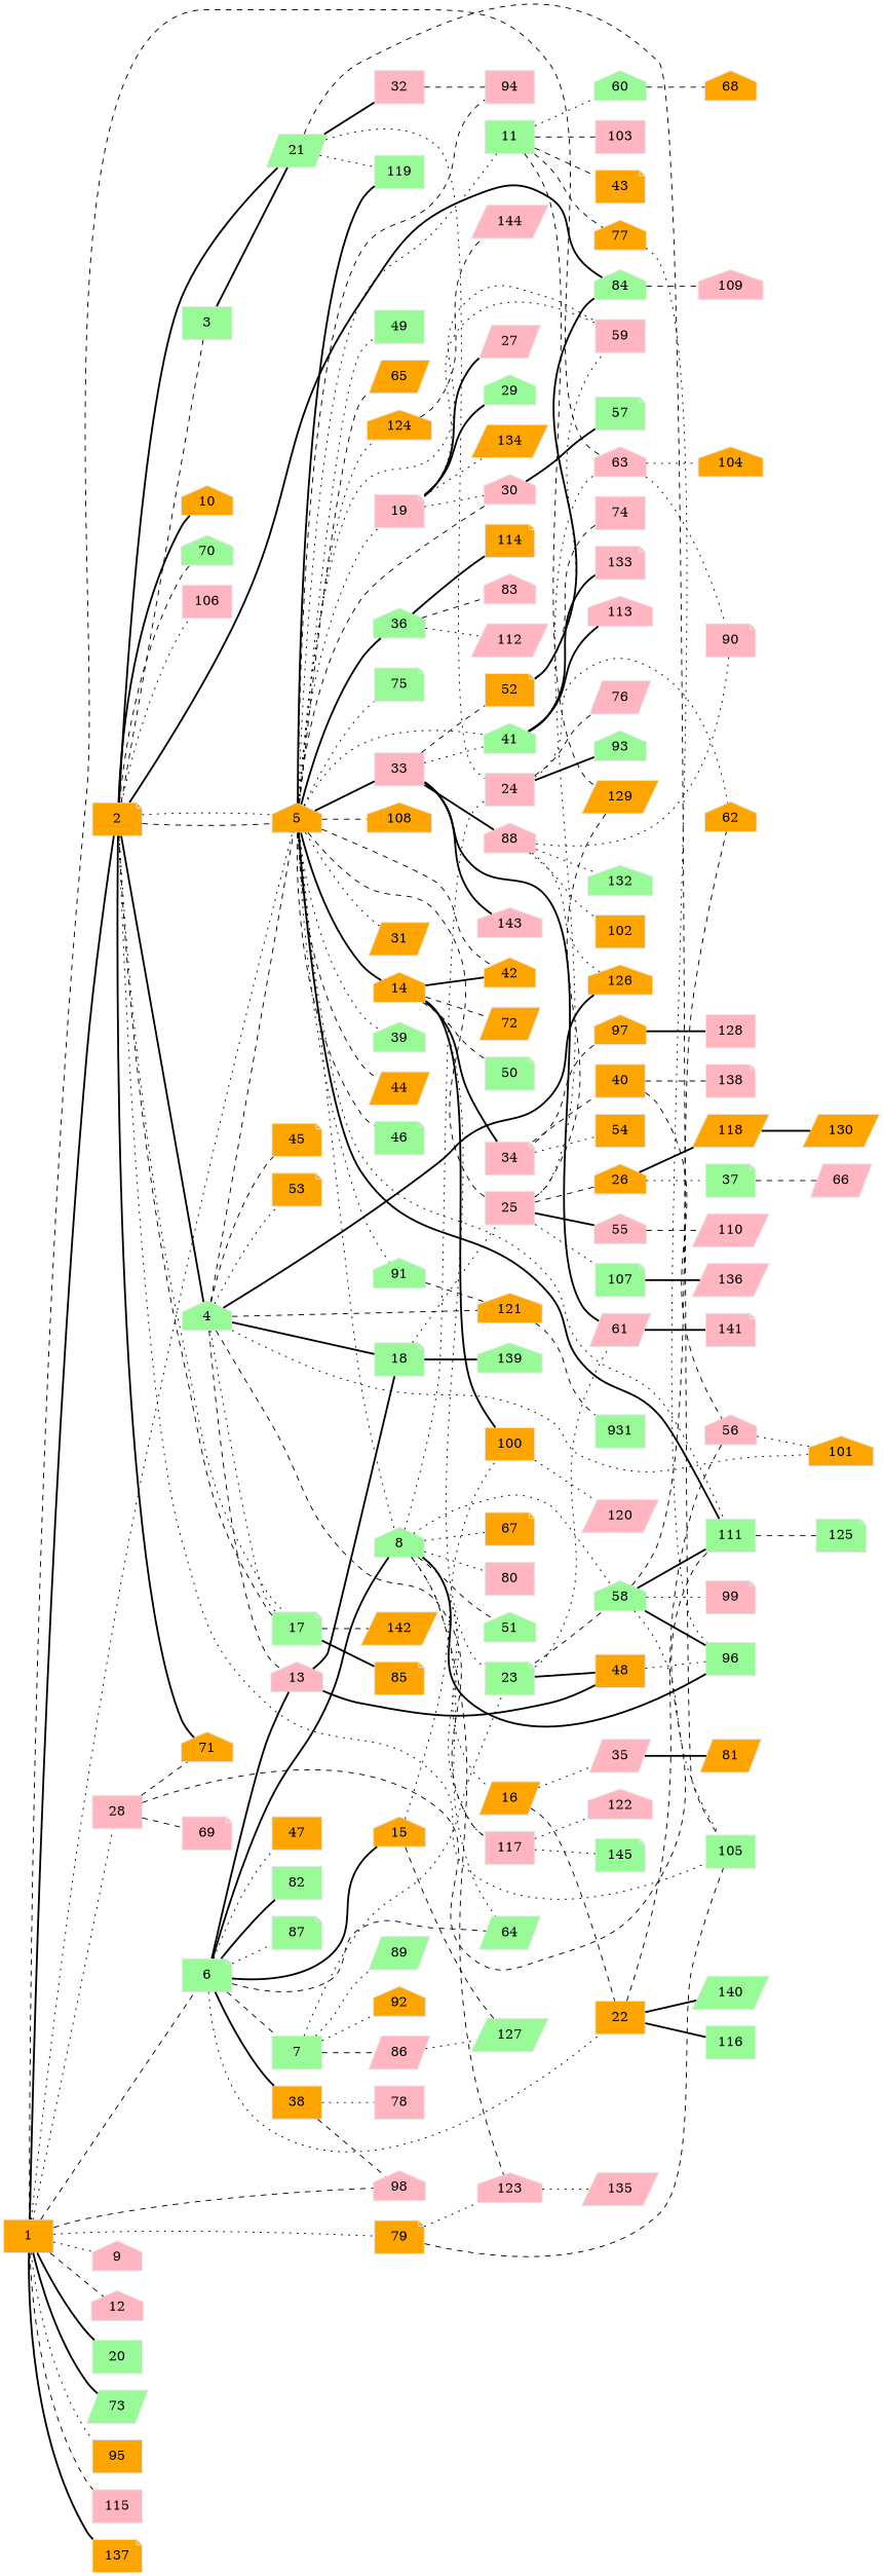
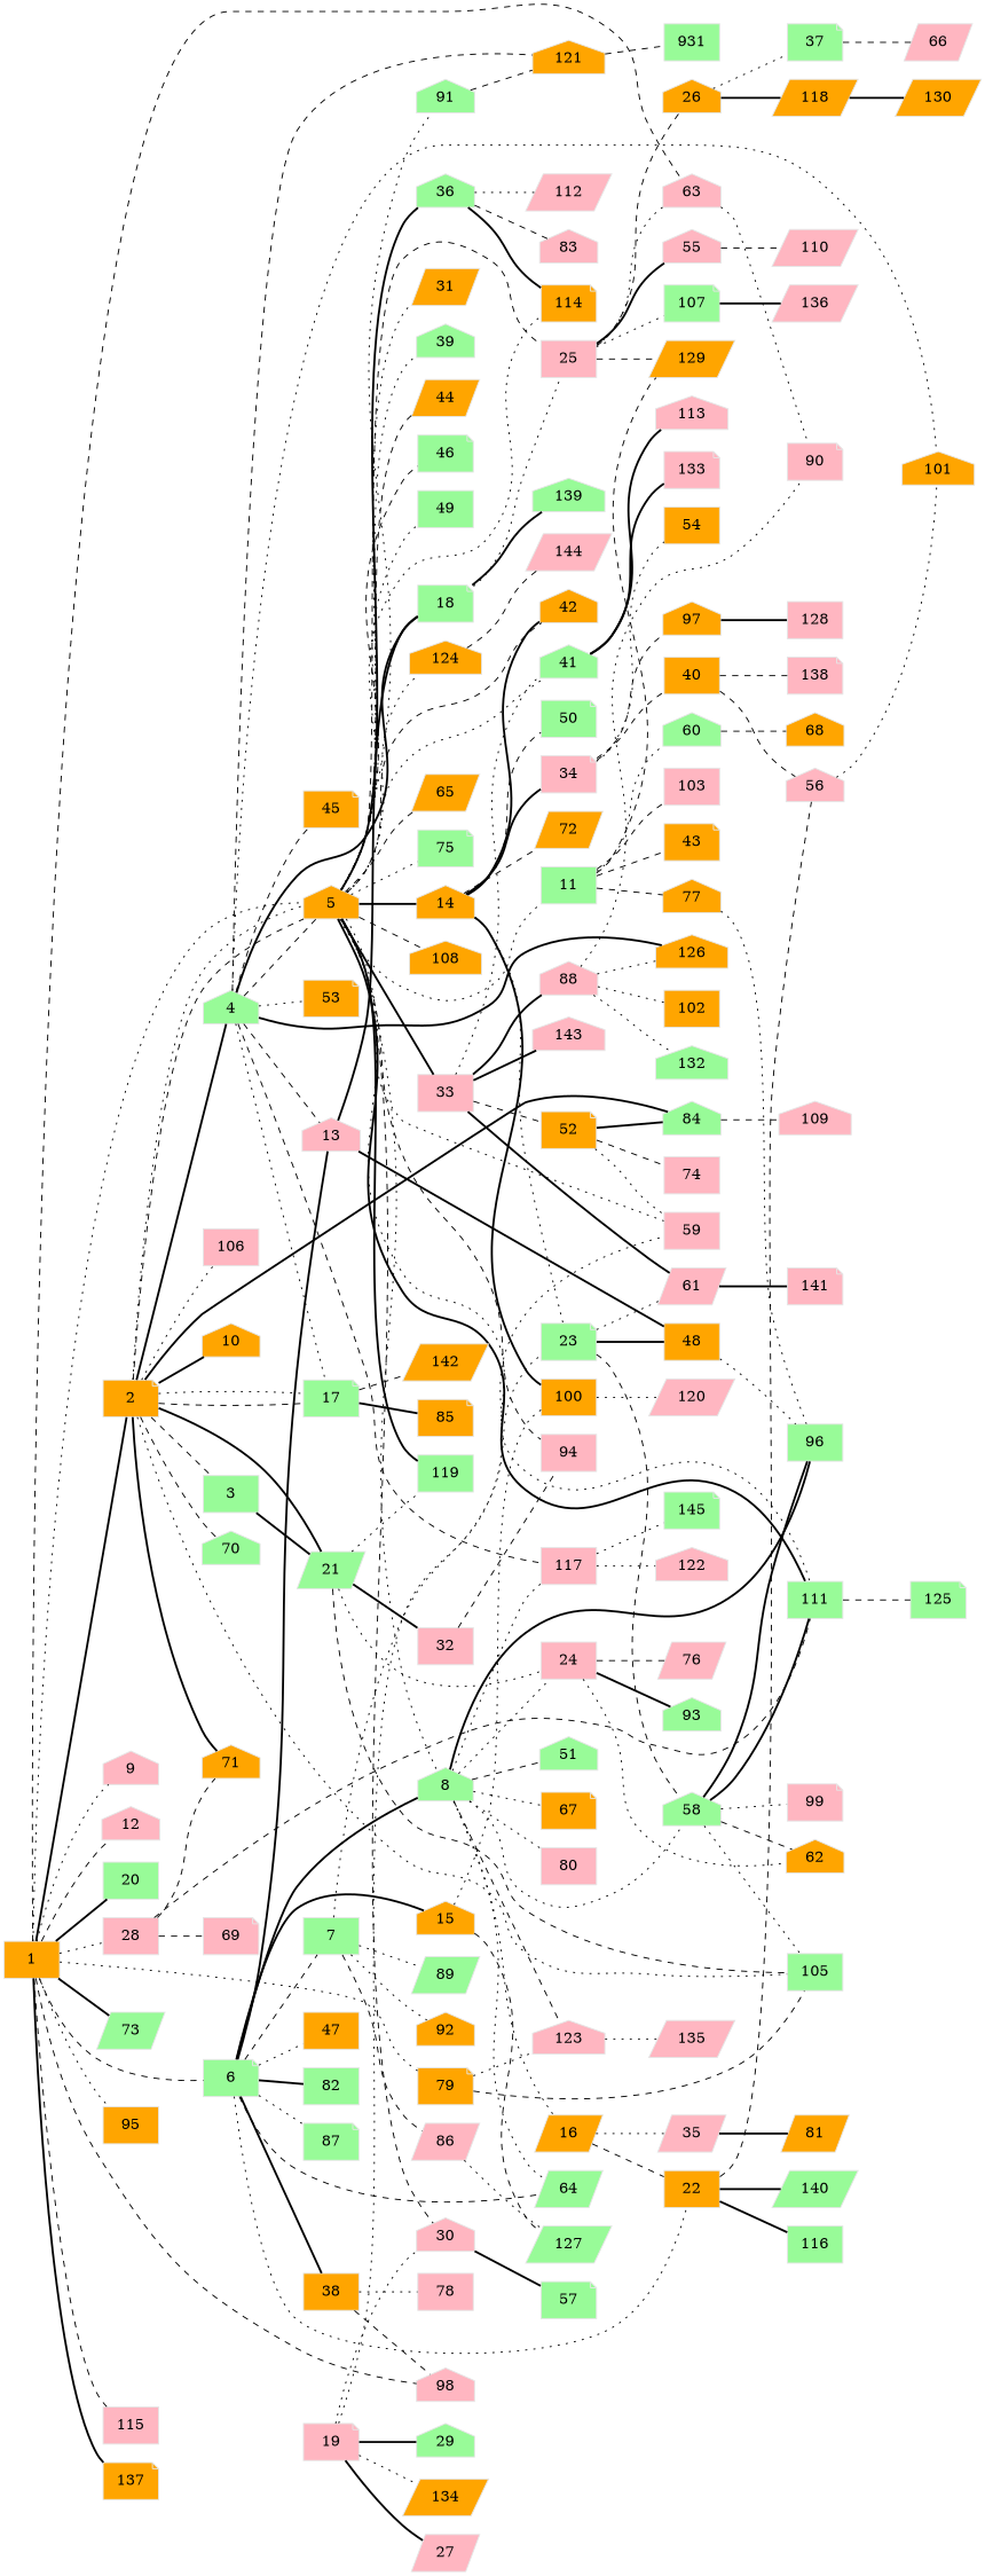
  graph {
    rankdir=LR
    node [color=gray90 fillcolor=lightpink shape=house style=filled]
    edge [style=dotted]
    1 [fillcolor=orange shape=box]
    2 [fillcolor=orange shape=note]
    5 [fillcolor=orange]
    6 [fillcolor=palegreen shape=note]
    9
    12
    20 [fillcolor=palegreen shape=box]
    28 [shape=box]
    63
    73 [fillcolor=palegreen shape=parallelogram]
    79 [fillcolor=orange shape=note]
    95 [fillcolor=orange shape=box]
    98
    115 [shape=box]
    137 [fillcolor=orange shape=note]
    3 [fillcolor=palegreen shape=box]
    4 [fillcolor=palegreen]
    10 [fillcolor=orange]
    17 [fillcolor=palegreen shape=note]
    21 [fillcolor=palegreen shape=parallelogram]
    70 [fillcolor=palegreen]
    71 [fillcolor=orange]
    84 [fillcolor=palegreen]
    105 [fillcolor=palegreen shape=box]
    106 [shape=box]
    8 [fillcolor=palegreen]
    11 [fillcolor=palegreen shape=box]
    14 [fillcolor=orange]
    19 [shape=note]
    25 [shape=box]
    30
    31 [fillcolor=orange shape=parallelogram]
    33 [shape=box]
    36 [fillcolor=palegreen]
    39 [fillcolor=palegreen]
    41 [fillcolor=palegreen]
    42 [fillcolor=orange]
    44 [fillcolor=orange shape=parallelogram]
    46 [fillcolor=palegreen shape=note]
    49 [fillcolor=palegreen shape=box]
    59 [shape=box]
    65 [fillcolor=orange shape=parallelogram]
    75 [fillcolor=palegreen shape=note]
    91 [fillcolor=palegreen]
    94 [shape=box]
    108 [fillcolor=orange]
    111 [fillcolor=palegreen shape=box]
    119 [fillcolor=palegreen shape=box]
    124 [fillcolor=orange]
    13
    7 [fillcolor=palegreen shape=box]
    15 [fillcolor=orange]
    22 [fillcolor=orange shape=box]
    38 [fillcolor=orange shape=box]
    47 [fillcolor=orange shape=box]
    64 [fillcolor=palegreen shape=parallelogram]
    82 [fillcolor=palegreen shape=box]
    87 [fillcolor=palegreen shape=note]
    69 [shape=note]
    90 [shape=note]
-   104 [fillcolor=orange]
    123
    18 [fillcolor=palegreen shape=note]
    45 [fillcolor=orange shape=note]
    53 [fillcolor=orange shape=note]
    101 [fillcolor=orange]
    117 [shape=box]
    121 [fillcolor=orange]
    126 [fillcolor=orange]
    85 [fillcolor=orange shape=note]
    142 [fillcolor=orange shape=parallelogram]
    24 [shape=box]
    32 [shape=box]
    109
    48 [fillcolor=orange shape=box]
    139 [fillcolor=palegreen]
    122
    145 [fillcolor=palegreen shape=note]
    n79 [fillcolor=palegreen label=931 shape=box]
    16 [fillcolor=orange shape=parallelogram]
    51 [fillcolor=palegreen]
    58 [fillcolor=palegreen]
    67 [fillcolor=orange shape=note]
    80 [shape=box]
    96 [fillcolor=palegreen shape=box]
    43 [fillcolor=orange shape=note]
    60 [fillcolor=palegreen]
    77 [fillcolor=orange]
    103 [shape=box]
    129 [fillcolor=orange shape=parallelogram]
    23 [fillcolor=palegreen shape=note]
    34 [shape=note]
    50 [fillcolor=palegreen shape=note]
    72 [fillcolor=orange shape=parallelogram]
    100 [fillcolor=orange shape=box]
    27 [shape=parallelogram]
    29 [fillcolor=palegreen]
    134 [fillcolor=orange shape=parallelogram]
    26 [fillcolor=orange]
    55
    107 [fillcolor=palegreen shape=note]
    57 [fillcolor=palegreen shape=note]
    61 [shape=parallelogram]
    52 [fillcolor=orange shape=note]
    88
    143
    83
    112 [shape=parallelogram]
    114 [fillcolor=orange shape=note]
    113
    133 [shape=note]
    125 [fillcolor=palegreen shape=note]
    144 [shape=parallelogram]
    86 [shape=parallelogram]
    89 [fillcolor=palegreen shape=parallelogram]
    92 [fillcolor=orange]
    127 [fillcolor=palegreen shape=parallelogram]
    56
    116 [fillcolor=palegreen shape=box]
    140 [fillcolor=palegreen shape=parallelogram]
    78 [shape=box]
    35 [shape=parallelogram]
    62 [fillcolor=orange]
    76 [shape=parallelogram]
    93 [fillcolor=palegreen]
    99 [shape=note]
    135 [shape=parallelogram]
    68 [fillcolor=orange]
    40 [fillcolor=orange shape=box]
    54 [fillcolor=orange shape=box]
    97 [fillcolor=orange]
    120 [shape=parallelogram]
    81 [fillcolor=orange shape=parallelogram]
    141 [shape=note]
    37 [fillcolor=palegreen shape=note]
    118 [fillcolor=orange shape=parallelogram]
    110 [shape=parallelogram]
    136 [shape=parallelogram]
    66 [shape=parallelogram]
    130 [fillcolor=orange shape=parallelogram]
    74 [shape=box]
    102 [fillcolor=orange shape=box]
    132 [fillcolor=palegreen]
    138 [shape=note]
    128 [shape=box]
    1 -- 2 [style=bold]
    1 -- 5
    1 -- 6 [style=dashed]
    1 -- 9
    1 -- 12 [style=dashed]
    1 -- 20 [style=bold]
    1 -- 28
    1 -- 63 [style=dashed]
    1 -- 73 [style=bold]
    1 -- 79
    1 -- 95
    1 -- 98 [style=dashed]
    1 -- 115 [style=dashed]
    1 -- 137 [style=bold]
    2 -- 5 [style=dashed]
    2 -- 5
    2 -- 3 [style=dashed]
    2 -- 4 [style=bold]
    2 -- 10 [style=bold]
    2 -- 17 [style=dashed]
    2 -- 17
    2 -- 21 [style=bold]
    2 -- 70 [style=dashed]
    2 -- 71 [style=bold]
    2 -- 84 [style=bold]
    2 -- 105
    2 -- 106
    5 -- 8
    5 -- 11
    5 -- 14 [style=bold]
-   5 -- 19
+   5 -- 114
    5 -- 25 [style=dashed]
    5 -- 30 [style=dashed]
    5 -- 31
    5 -- 33 [style=bold]
    5 -- 36 [style=bold]
    5 -- 39
    5 -- 41
    5 -- 42 [style=dashed]
    5 -- 44 [style=dashed]
    5 -- 46 [style=dashed]
    5 -- 49
    5 -- 59
    5 -- 65 [style=dashed]
    5 -- 75
    5 -- 91
    5 -- 94 [style=dashed]
    5 -- 108 [style=dashed]
    5 -- 111 [style=bold]
    5 -- 111
    5 -- 119 [style=bold]
    5 -- 124
    6 -- 8 [style=bold]
    6 -- 13 [style=bold]
    6 -- 7 [style=dashed]
    6 -- 15 [style=bold]
    6 -- 22
    6 -- 38 [style=bold]
    6 -- 47
    6 -- 64 [style=dashed]
    6 -- 82 [style=bold]
    6 -- 87
    28 -- 71 [style=dashed]
    28 -- 111 [style=dashed]
    28 -- 69 [style=dashed]
    63 -- 90
-   63 -- 104
    79 -- 105 [style=dashed]
    79 -- 123
    3 -- 21 [style=bold]
    4 -- 5 [style=dashed]
    4 -- 17
    4 -- 13 [style=dashed]
    4 -- 18 [style=bold]
    4 -- 45 [style=dashed]
    4 -- 53
    4 -- 101
    4 -- 117 [style=dashed]
    4 -- 121 [style=dashed]
    4 -- 126 [style=bold]
    17 -- 85 [style=bold]
    17 -- 142 [style=dashed]
    21 -- 105 [style=dashed]
    21 -- 119
    21 -- 24
    21 -- 32 [style=bold]
    84 -- 109 [style=dashed]
    8 -- 64
    8 -- 123 [style=dashed]
    8 -- 117
    8 -- 24
    8 -- 16
    8 -- 51 [style=dashed]
    8 -- 58
    8 -- 67
    8 -- 80
    8 -- 96 [style=bold]
    11 -- 43 [style=dashed]
    11 -- 60
    11 -- 77 [style=dashed]
    11 -- 103 [style=dashed]
    11 -- 129 [style=dashed]
    14 -- 42 [style=bold]
    14 -- 23
    14 -- 34 [style=bold]
    14 -- 50 [style=dashed]
    14 -- 72 [style=dashed]
    14 -- 100 [style=bold]
    19 -- 30
    19 -- 59
    19 -- 27 [style=bold]
    19 -- 29 [style=bold]
    19 -- 134
    25 -- 63
    25 -- 129 [style=dashed]
    25 -- 26 [style=dashed]
    25 -- 55 [style=bold]
    25 -- 107
    30 -- 57 [style=bold]
    33 -- 41
    33 -- 61 [style=bold]
    33 -- 52 [style=dashed]
    33 -- 88 [style=bold]
    33 -- 143 [style=bold]
    36 -- 83 [style=dashed]
    36 -- 112
    36 -- 114 [style=bold]
    41 -- 113 [style=bold]
    41 -- 133 [style=bold]
    91 -- 121 [style=dashed]
    111 -- 125 [style=dashed]
    124 -- 144 [style=dashed]
    13 -- 18 [style=bold]
    13 -- 48 [style=bold]
    7 -- 23
    7 -- 86 [style=dashed]
    7 -- 89
    7 -- 92
    15 -- 100
    15 -- 127 [style=dashed]
    22 -- 56 [style=dashed]
    22 -- 116 [style=bold]
    22 -- 140 [style=bold]
    38 -- 98 [style=dashed]
    38 -- 78
    123 -- 135
    18 -- 25
    18 -- 139 [style=bold]
    117 -- 122
    117 -- 145
    121 -- n79 [style=dashed]
    24 -- 62
    24 -- 76 [style=dashed]
    24 -- 93 [style=bold]
    32 -- 94 [style=dashed]
    48 -- 96
    16 -- 22 [style=dashed]
    16 -- 35
    58 -- 105
    58 -- 111 [style=bold]
    58 -- 96 [style=bold]
    58 -- 62 [style=dashed]
    58 -- 99
    60 -- 68 [style=dashed]
    77 -- 96
    23 -- 48 [style=bold]
    23 -- 58 [style=dashed]
    23 -- 61
    34 -- 40 [style=dashed]
    34 -- 54
    34 -- 97 [style=dashed]
    100 -- 120
    26 -- 37
    26 -- 118 [style=bold]
    55 -- 110 [style=dashed]
    107 -- 136 [style=bold]
    61 -- 141 [style=bold]
    52 -- 84 [style=bold]
    52 -- 59
    52 -- 74 [style=dashed]
    88 -- 90
    88 -- 126
    88 -- 102
    88 -- 132
    86 -- 127
    56 -- 101
    35 -- 81 [style=bold]
    40 -- 56 [style=dashed]
    40 -- 138 [style=dashed]
    97 -- 128 [style=bold]
    37 -- 66 [style=dashed]
    118 -- 130 [style=bold]
  }
